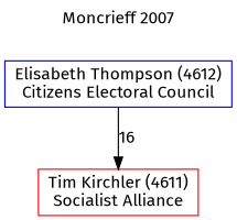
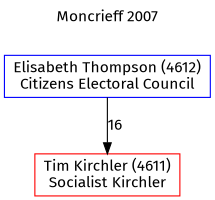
  digraph {
    label="Moncrieff 2007"
    labelloc=t
    mclimit=10
    fontname="Fira Sans"
    node [shape=box fontname="Fira Sans"]
-   n1 [label="Tim Kirchler (4611)\nSocialist Alliance" color=red]
+   n1 [label="Tim Kirchler (4611)\nSocialist Kirchler" color=red]
    n2 [label="Elisabeth Thompson (4612)\nCitizens Electoral Council" color=blue]
    n2 -> n1 [label=16 fontname="Fira Sans"]
  }
